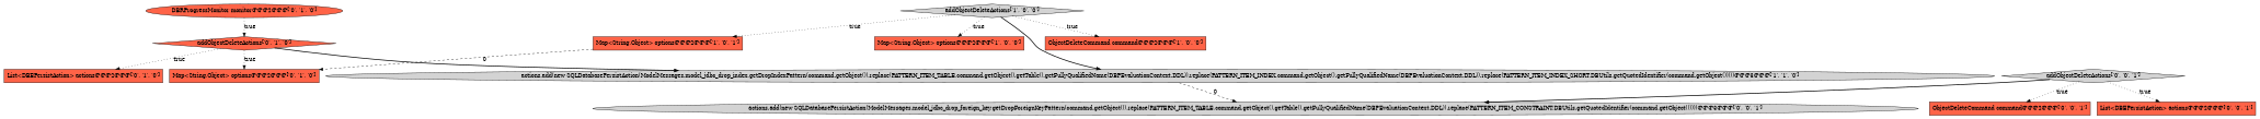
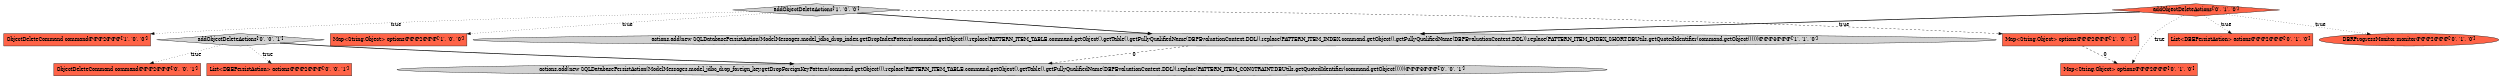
  digraph {
    node [fillcolor=tomato shape=box style=filled]
    edge [style=dotted]
    n1 [label="addObjectDeleteActions['0', '1', '0']" shape=diamond]
    n2 [fillcolor=lightgray label="actions.add(new SQLDatabasePersistAction(ModelMessages.model_jdbc_drop_index,getDropIndexPattern(command.getObject()).replace(PATTERN_ITEM_TABLE,command.getObject().getTable().getFullyQualifiedName(DBPEvaluationContext.DDL)).replace(PATTERN_ITEM_INDEX,command.getObject().getFullyQualifiedName(DBPEvaluationContext.DDL)).replace(PATTERN_ITEM_INDEX_SHORT,DBUtils.getQuotedIdentifier(command.getObject()))))@@@3@@@['1', '1', '0']" shape=ellipse]
    n3 [label="Map<String,Object> options@@@2@@@['0', '1', '0']"]
    n4 [label="List<DBEPersistAction> actions@@@2@@@['0', '1', '0']"]
    n5 [label="DBRProgressMonitor monitor@@@2@@@['0', '1', '0']" shape=ellipse]
    n6 [fillcolor=lightgray label="actions.add(new SQLDatabasePersistAction(ModelMessages.model_jdbc_drop_foreign_key,getDropForeignKeyPattern(command.getObject()).replace(PATTERN_ITEM_TABLE,command.getObject().getTable().getFullyQualifiedName(DBPEvaluationContext.DDL)).replace(PATTERN_ITEM_CONSTRAINT,DBUtils.getQuotedIdentifier(command.getObject()))))@@@3@@@['0', '0', '1']" shape=ellipse]
    n7 [label="Map<String,Object> options@@@2@@@['1', '0', '1']"]
    n8 [label="List<DBEPersistAction> actions@@@2@@@['0', '0', '1']"]
    n9 [label="ObjectDeleteCommand command@@@2@@@['1', '0', '0']"]
    n10 [label="Map<String,Object> options@@@2@@@['1', '0', '0']"]
    n11 [fillcolor=lightgray label="addObjectDeleteActions['1', '0', '0']" shape=diamond]
    n12 [fillcolor=lightgray label="addObjectDeleteActions['0', '0', '1']" shape=diamond]
    n13 [label="ObjectDeleteCommand command@@@2@@@['0', '0', '1']"]
    n1 -> n2 [style=bold]
    n1 -> n3 [label=true]
    n1 -> n4 [label=true]
-   n5 -> n1 [label=true]
+   n1 -> n5 [label=true]
    n2 -> n6 [label=0 style=dashed]
    n7 -> n3 [label=0 style=dashed]
    n11 -> n2 [style=bold]
-   n11 -> n7 [label=true]
+   n11 -> n7 [label=true style=dashed]
    n11 -> n9 [label=true]
    n11 -> n10 [label=true]
    n12 -> n6 [style=bold]
    n12 -> n8 [label=true]
    n12 -> n13 [label=true]
  }
